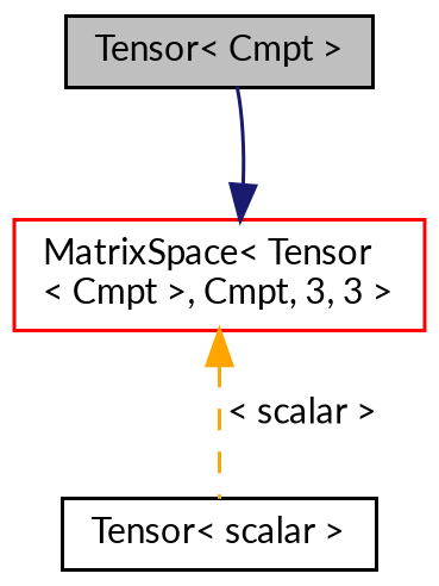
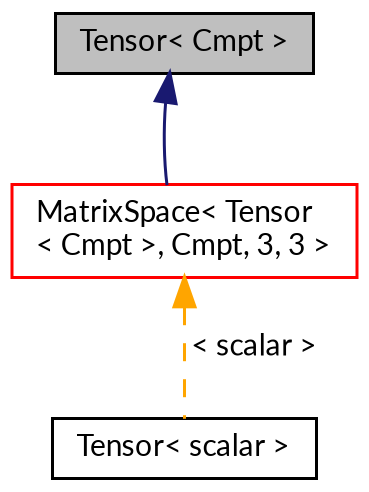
  digraph {
    fontname=Lato
    node [color=black fontname=Lato fontsize=10 shape=record]
    edge [dir=back fontname=Lato fontsize=10 labelfontname=Helvetica labelfontsize=10]
    n1 [fillcolor=grey75 fontcolor=black height=0.2 label="Tensor\< Cmpt \>" style=filled width=0.4]
    n2 [height=0.2 label="Tensor\< scalar \>" width=0.4]
    n3 [color=red height=0.2 label="MatrixSpace\< Tensor\l\< Cmpt \>, Cmpt, 3, 3 \>" width=0.4]
-   n3 -> n1 [color=midnightblue style=solid]
+   n1 -> n3 [color=midnightblue style=solid]
    n3 -> n2 [color=orange label=" \< scalar \>" style=dashed]
  }
